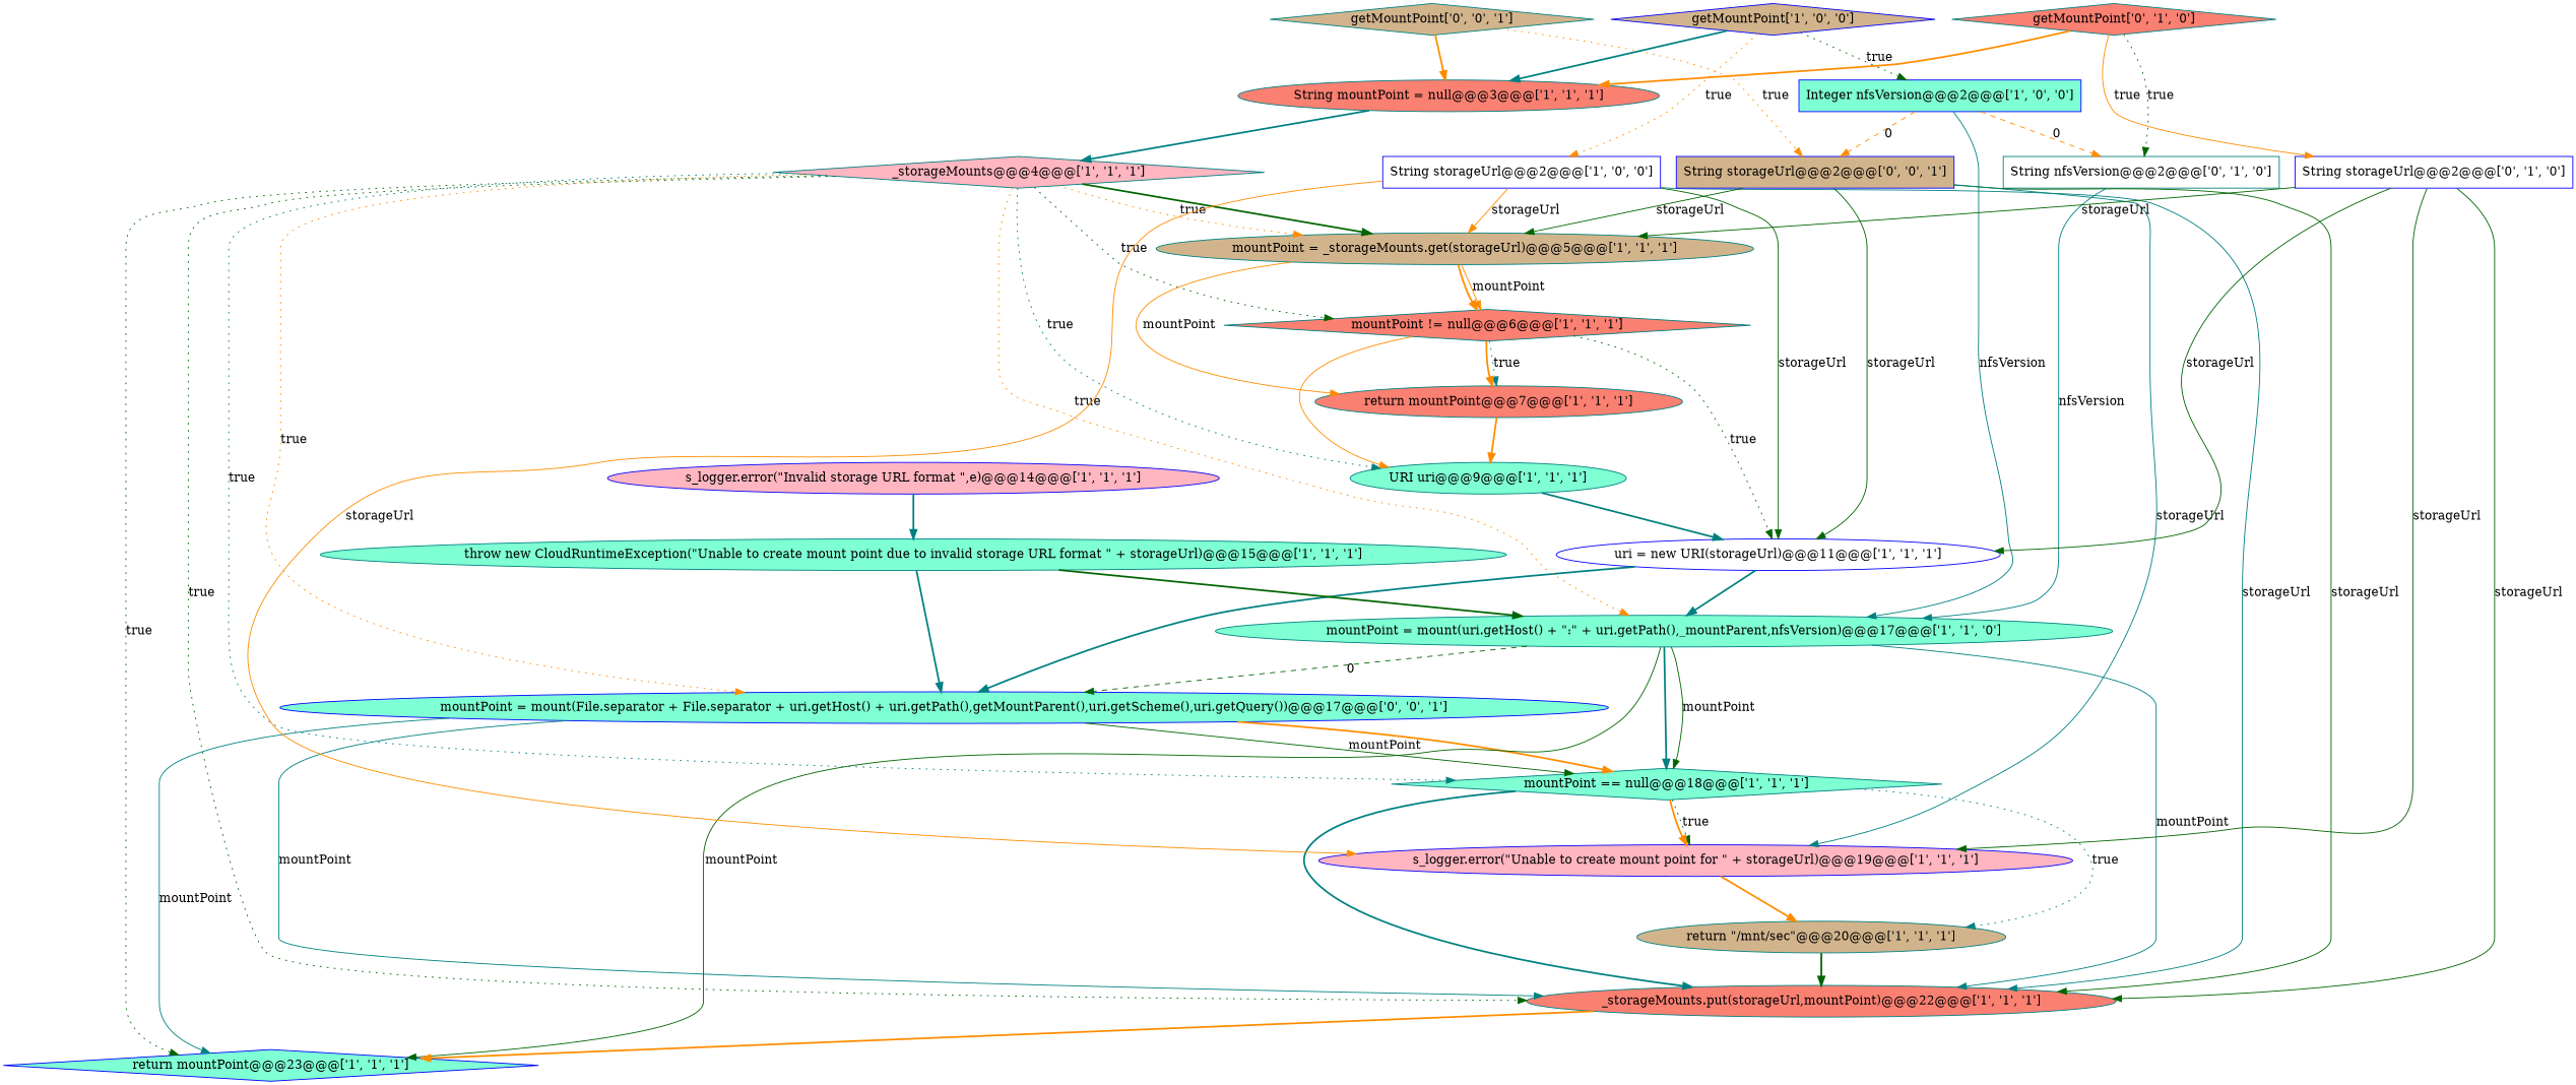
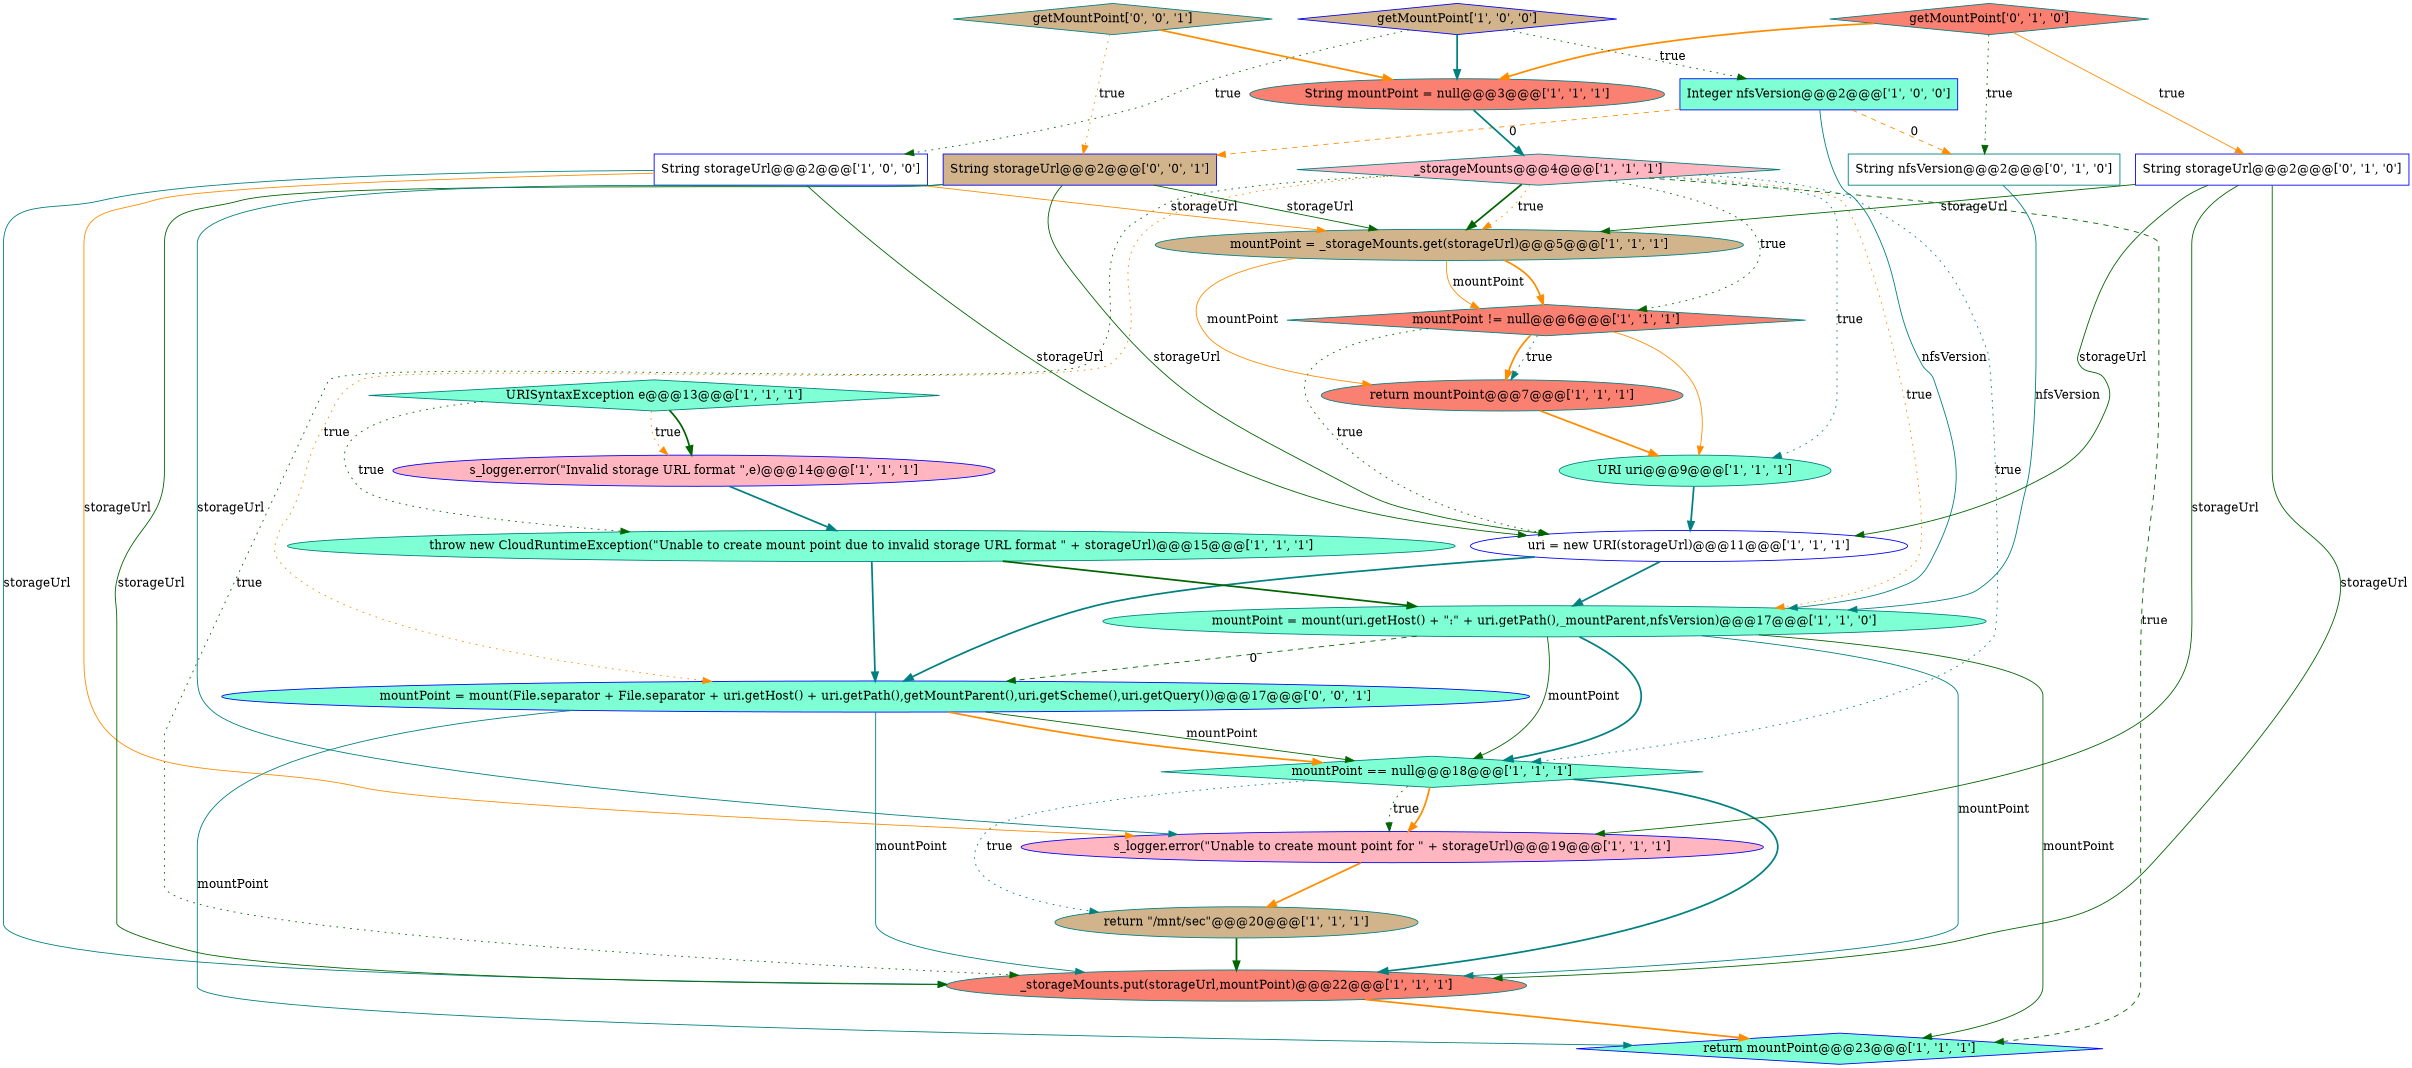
  digraph {
    node [color=teal fillcolor=aquamarine shape=ellipse style=filled]
    edge [color=darkgreen style=solid]
    n1 [color=blue fillcolor=white label="uri = new URI(storageUrl)@@@11@@@['1', '1', '1']"]
    n2 [color=blue label="mountPoint = mount(File.separator + File.separator + uri.getHost() + uri.getPath(),getMountParent(),uri.getScheme(),uri.getQuery())@@@17@@@['0', '0', '1']"]
    n3 [label="mountPoint = mount(uri.getHost() + \":\" + uri.getPath(),_mountParent,nfsVersion)@@@17@@@['1', '1', '0']"]
    n4 [fillcolor=salmon label="_storageMounts.put(storageUrl,mountPoint)@@@22@@@['1', '1', '1']"]
    n5 [color=blue label="return mountPoint@@@23@@@['1', '1', '1']" shape=diamond]
    n6 [label="mountPoint == null@@@18@@@['1', '1', '1']" shape=diamond]
    n7 [color=blue fillcolor=lightpink label="s_logger.error(\"Unable to create mount point for \" + storageUrl)@@@19@@@['1', '1', '1']"]
    n8 [fillcolor=tan label="return \"/mnt/sec\"@@@20@@@['1', '1', '1']"]
    n9 [fillcolor=lightpink label="_storageMounts@@@4@@@['1', '1', '1']" shape=diamond]
    n10 [fillcolor=salmon label="mountPoint != null@@@6@@@['1', '1', '1']" shape=diamond]
    n11 [fillcolor=tan label="mountPoint = _storageMounts.get(storageUrl)@@@5@@@['1', '1', '1']"]
    n12 [label="URI uri@@@9@@@['1', '1', '1']"]
    n13 [fillcolor=salmon label="return mountPoint@@@7@@@['1', '1', '1']"]
    n14 [color=blue fillcolor=white label="String storageUrl@@@2@@@['1', '0', '0']" shape=box]
    n15 [color=blue label="Integer nfsVersion@@@2@@@['1', '0', '0']" shape=box]
    n16 [color=blue fillcolor=tan label="String storageUrl@@@2@@@['0', '0', '1']" shape=box]
    n17 [fillcolor=white label="String nfsVersion@@@2@@@['0', '1', '0']" shape=box]
    n18 [label="throw new CloudRuntimeException(\"Unable to create mount point due to invalid storage URL format \" + storageUrl)@@@15@@@['1', '1', '1']"]
+   n19 [label="URISyntaxException e@@@13@@@['1', '1', '1']" shape=diamond]
    n20 [color=blue fillcolor=lightpink label="s_logger.error(\"Invalid storage URL format \",e)@@@14@@@['1', '1', '1']"]
    n21 [color=blue fillcolor=white label="String storageUrl@@@2@@@['0', '1', '0']" shape=box]
    n22 [fillcolor=salmon label="getMountPoint['0', '1', '0']" shape=diamond]
    n23 [fillcolor=salmon label="String mountPoint = null@@@3@@@['1', '1', '1']"]
    n24 [fillcolor=tan label="getMountPoint['0', '0', '1']" shape=diamond]
    n25 [color=blue fillcolor=tan label="getMountPoint['1', '0', '0']" shape=diamond]
    n1 -> n2 [color=teal style=bold]
    n1 -> n3 [color=teal style=bold]
    n2 -> n4 [color=teal label=mountPoint]
    n2 -> n5 [color=teal label=mountPoint]
    n2 -> n6 [label=mountPoint]
    n2 -> n6 [color=darkorange style=bold]
    n3 -> n2 [label=0 style=dashed]
    n3 -> n4 [color=teal label=mountPoint]
    n3 -> n5 [label=mountPoint]
    n3 -> n6 [color=teal style=bold]
    n3 -> n6 [label=mountPoint]
    n4 -> n5 [color=darkorange style=bold]
    n6 -> n4 [color=teal style=bold]
    n6 -> n7 [label=true style=dotted]
    n6 -> n7 [color=darkorange style=bold]
    n6 -> n8 [color=teal label=true style=dotted]
    n7 -> n8 [color=darkorange style=bold]
    n8 -> n4 [style=bold]
    n9 -> n2 [color=darkorange label=true style=dotted]
    n9 -> n3 [color=darkorange label=true style=dotted]
    n9 -> n4 [label=true style=dotted]
-   n9 -> n5 [label=true style=dotted]
+   n9 -> n5 [label=true style=dashed]
    n9 -> n6 [color=teal label=true style=dotted]
    n9 -> n10 [label=true style=dotted]
    n9 -> n11 [style=bold]
    n9 -> n11 [color=darkorange label=true style=dotted]
    n9 -> n12 [color=teal label=true style=dotted]
    n10 -> n1 [label=true style=dotted]
    n10 -> n12 [color=darkorange]
    n10 -> n13 [color=teal label=true style=dotted]
    n10 -> n13 [color=darkorange style=bold]
    n11 -> n10 [color=darkorange style=bold]
    n11 -> n10 [color=darkorange label=mountPoint]
    n11 -> n13 [color=darkorange label=mountPoint]
    n12 -> n1 [color=teal style=bold]
    n13 -> n12 [color=darkorange style=bold]
    n14 -> n1 [label=storageUrl]
    n14 -> n4 [color=teal label=storageUrl]
    n14 -> n7 [color=darkorange label=storageUrl]
    n14 -> n11 [color=darkorange label=storageUrl]
    n15 -> n3 [color=teal label=nfsVersion]
    n15 -> n16 [color=darkorange label=0 style=dashed]
    n15 -> n17 [color=darkorange label=0 style=dashed]
    n16 -> n1 [label=storageUrl]
    n16 -> n4 [label=storageUrl]
    n16 -> n7 [color=teal label=storageUrl]
    n16 -> n11 [label=storageUrl]
    n17 -> n3 [color=teal label=nfsVersion]
    n18 -> n2 [color=teal style=bold]
    n18 -> n3 [style=bold]
+   n19 -> n18 [label=true style=dotted]
+   n19 -> n20 [color=darkorange label=true style=dotted]
+   n19 -> n20 [style=bold]
    n20 -> n18 [color=teal style=bold]
    n21 -> n1 [label=storageUrl]
    n21 -> n4 [label=storageUrl]
    n21 -> n7 [label=storageUrl]
    n21 -> n11 [label=storageUrl]
    n22 -> n17 [label=true style=dotted]
    n22 -> n21 [color=darkorange label=true]
    n22 -> n23 [color=darkorange style=bold]
    n23 -> n9 [color=teal style=bold]
    n24 -> n16 [color=darkorange label=true style=dotted]
    n24 -> n23 [color=darkorange style=bold]
-   n25 -> n14 [color=darkorange label=true style=dotted]
+   n25 -> n14 [label=true style=dotted]
    n25 -> n15 [label=true style=dotted]
    n25 -> n23 [color=teal style=bold]
  }
